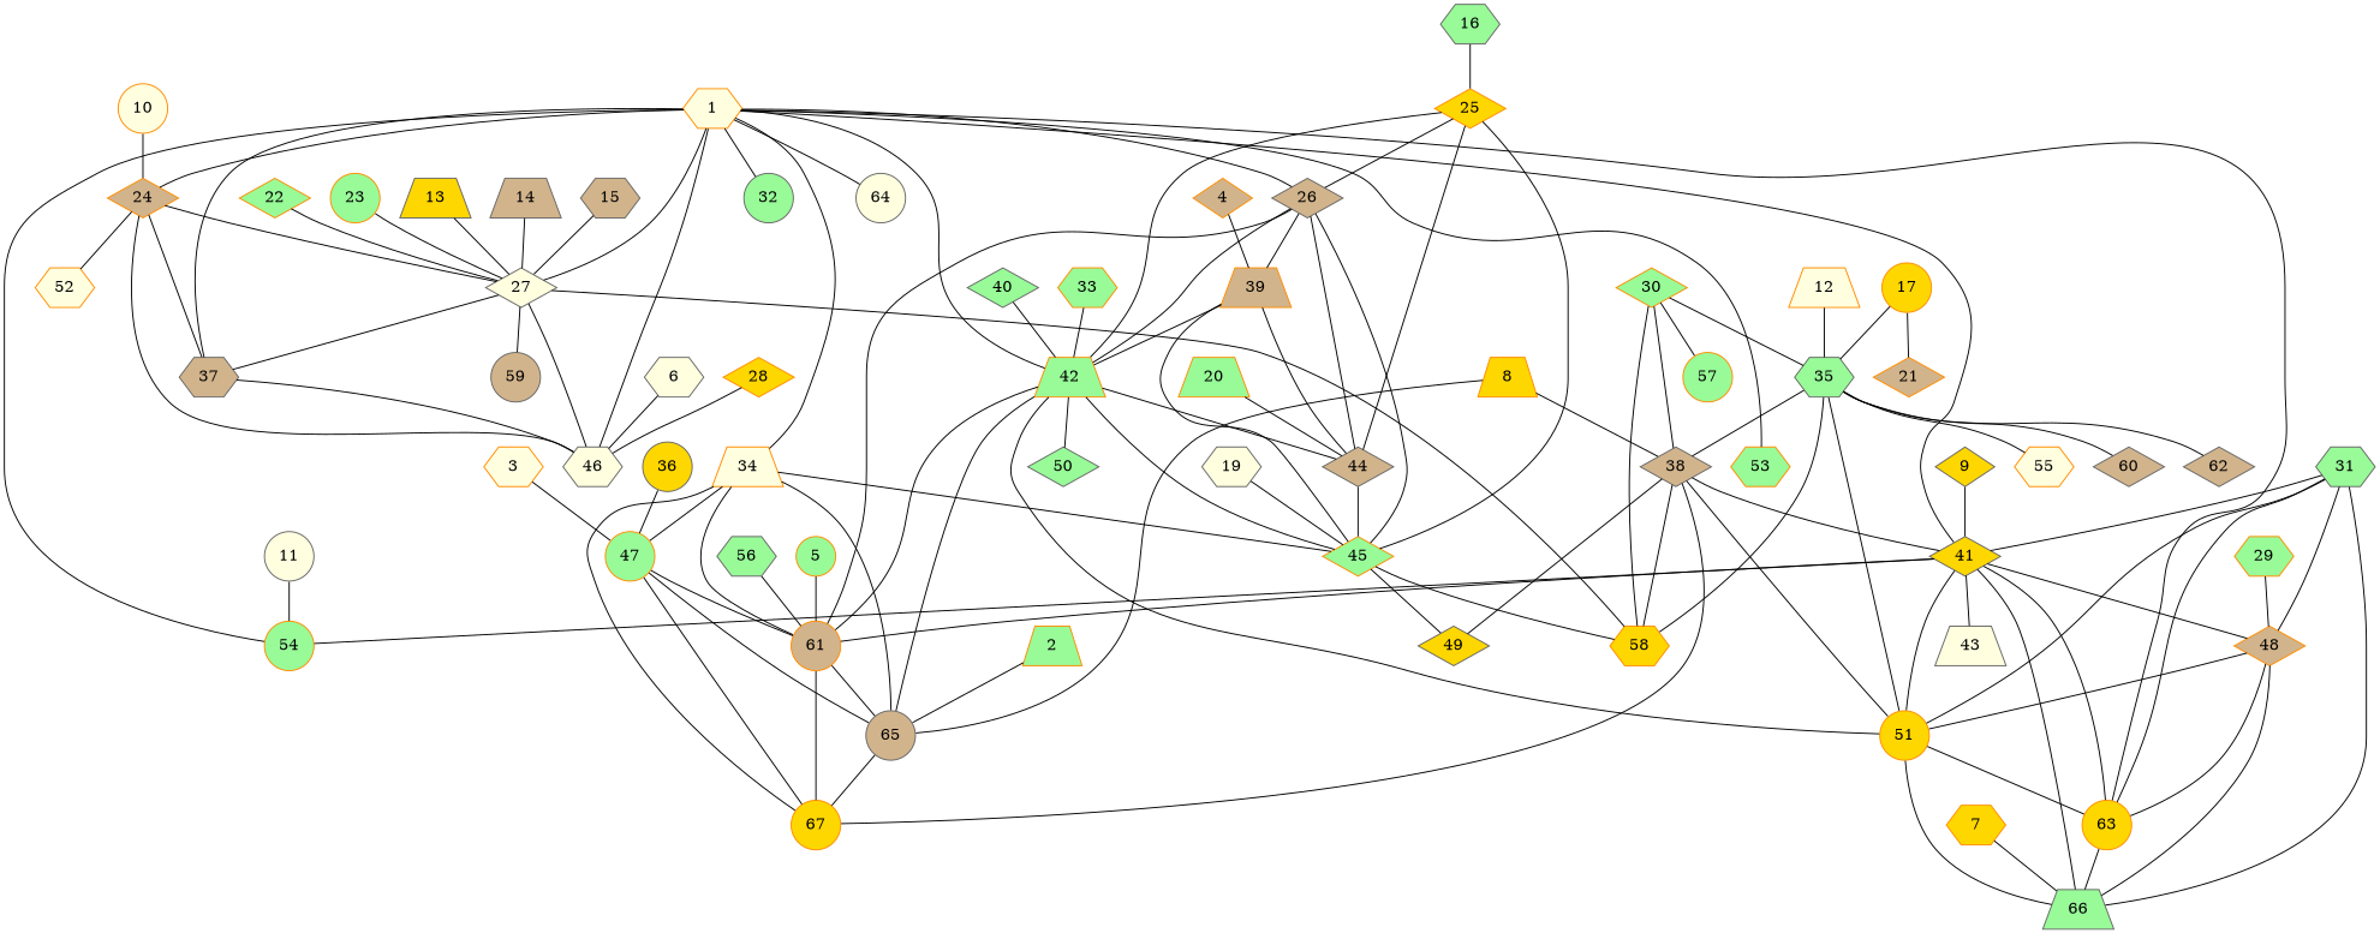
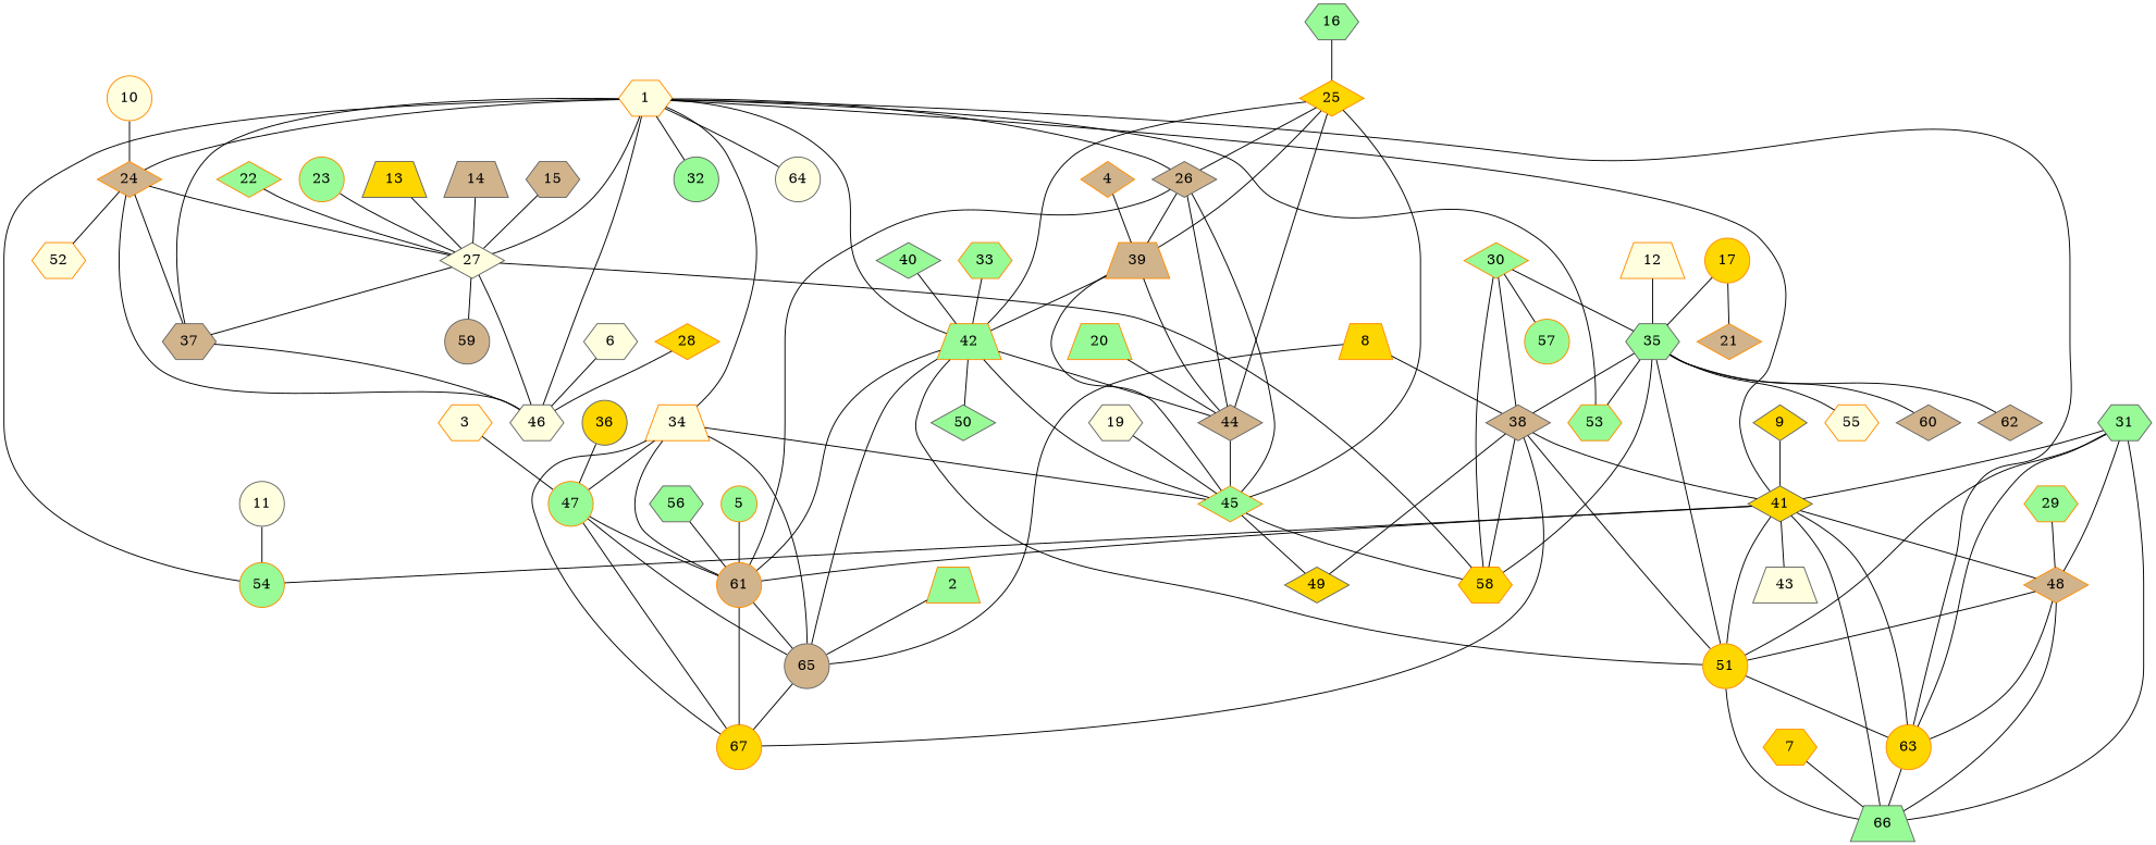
  graph {
    node [color=darkorange fillcolor=palegreen shape=diamond style=filled]
    edge [weight=1.0]
    1 [fillcolor=lightyellow shape=hexagon]
    24 [fillcolor=tan]
    26 [color=gray40 fillcolor=tan]
    27 [color=gray40 fillcolor=lightyellow]
    32 [color=gray40 shape=circle]
    34 [fillcolor=lightyellow shape=trapezium]
    37 [color=gray40 fillcolor=tan shape=hexagon]
    41 [color=gray40 fillcolor=gold]
    42 [shape=trapezium]
    46 [color=gray40 fillcolor=lightyellow shape=hexagon]
    53 [shape=hexagon]
    54 [shape=circle]
    63 [fillcolor=gold shape=circle]
    64 [color=gray40 fillcolor=lightyellow shape=circle]
    52 [fillcolor=lightyellow shape=hexagon]
    61 [fillcolor=tan shape=circle]
    39 [fillcolor=tan shape=trapezium]
    44 [color=gray40 fillcolor=tan]
    45
    58 [fillcolor=gold shape=hexagon]
    59 [color=gray40 fillcolor=tan shape=circle]
    65 [color=gray40 fillcolor=tan shape=circle]
    47 [shape=circle]
    67 [fillcolor=gold shape=circle]
    66 [color=gray40 shape=trapezium]
    48 [fillcolor=tan]
    51 [fillcolor=gold shape=circle]
    43 [color=gray40 fillcolor=lightyellow shape=trapezium]
    50 [color=gray40]
    2 [shape=trapezium]
    3 [fillcolor=lightyellow shape=hexagon]
    4 [fillcolor=tan]
    5 [shape=circle]
    6 [color=gray40 fillcolor=lightyellow shape=hexagon]
    7 [fillcolor=gold shape=hexagon]
    8 [fillcolor=gold shape=trapezium]
    38 [color=gray40 fillcolor=tan]
    49 [color=gray40 fillcolor=gold]
    9 [color=gray40 fillcolor=gold]
    10 [fillcolor=lightyellow shape=circle]
    11 [color=gray40 fillcolor=lightyellow shape=circle]
    12 [fillcolor=lightyellow shape=trapezium]
    35 [color=gray40 shape=hexagon]
    55 [fillcolor=lightyellow shape=hexagon]
    60 [color=gray40 fillcolor=tan]
    62 [color=gray40 fillcolor=tan]
    13 [color=gray40 fillcolor=gold shape=trapezium]
    14 [color=gray40 fillcolor=tan shape=trapezium]
    15 [color=gray40 fillcolor=tan shape=hexagon]
    16 [color=gray40 shape=hexagon]
    25 [fillcolor=gold]
    17 [fillcolor=gold shape=circle]
    21 [fillcolor=tan]
    19 [color=gray40 fillcolor=lightyellow shape=hexagon]
    20 [shape=trapezium]
    22
    23 [shape=circle]
    28 [fillcolor=gold]
    29 [shape=hexagon]
    30
    57 [shape=circle]
    31 [color=gray40 shape=hexagon]
    33 [shape=hexagon]
    36 [color=gray40 fillcolor=gold shape=circle]
    40 [color=gray40]
    56 [color=gray40 shape=hexagon]
    1 -- 24 [weight=2.0]
    1 -- 26
    1 -- 27 [weight=2.0]
    1 -- 32
    1 -- 34
    1 -- 37 [weight=2.0]
    1 -- 41
    1 -- 42
    1 -- 46 [weight=2.0]
    1 -- 53
    1 -- 54
    1 -- 63
    1 -- 64
    24 -- 27
    24 -- 37
    24 -- 46
    24 -- 52
-   26 -- 42
    26 -- 61
    26 -- 39
    26 -- 44
    26 -- 45
    27 -- 37
    27 -- 46
    27 -- 58
    27 -- 59
    34 -- 61
    34 -- 45
    34 -- 65
    34 -- 47
    34 -- 67 [weight=2.0]
    37 -- 46
    41 -- 54
    41 -- 63
    41 -- 61
    41 -- 66
    41 -- 48
    41 -- 51
    41 -- 43
    42 -- 61
    42 -- 44
    42 -- 45
    42 -- 65
    42 -- 51
    42 -- 50
    63 -- 66
    61 -- 65
    61 -- 67 [weight=2.0]
    39 -- 42
    39 -- 44
    39 -- 45
    44 -- 45
    45 -- 58
    45 -- 49
    65 -- 67 [weight=2.0]
    47 -- 61
    47 -- 65
    47 -- 67 [weight=2.0]
    48 -- 63
    48 -- 66
    48 -- 51
    51 -- 63
    51 -- 66
    2 -- 65
    3 -- 47
    4 -- 39
    5 -- 61
    6 -- 46
    7 -- 66
    8 -- 65
    8 -- 38
    38 -- 41
    38 -- 58 [weight=4.0]
    38 -- 67
    38 -- 51 [weight=2.0]
    38 -- 49
    9 -- 41
    10 -- 24
    11 -- 54
    12 -- 35
+   35 -- 53
    35 -- 58 [weight=2.0]
    35 -- 51
    35 -- 38 [weight=2.0]
    35 -- 55
    35 -- 60
    35 -- 62
    13 -- 27
    14 -- 27
    15 -- 27
    16 -- 25
    25 -- 26
    25 -- 42
+   25 -- 39
    25 -- 44
    25 -- 45
    17 -- 35
    17 -- 21
    19 -- 45
    20 -- 44
    22 -- 27
    23 -- 27
    28 -- 46
    29 -- 48
    30 -- 58 [weight=2.0]
    30 -- 38 [weight=2.0]
    30 -- 35
    30 -- 57
    31 -- 41
    31 -- 63
    31 -- 66
    31 -- 48
    31 -- 51
    33 -- 42
    36 -- 47
    40 -- 42
    56 -- 61
  }
